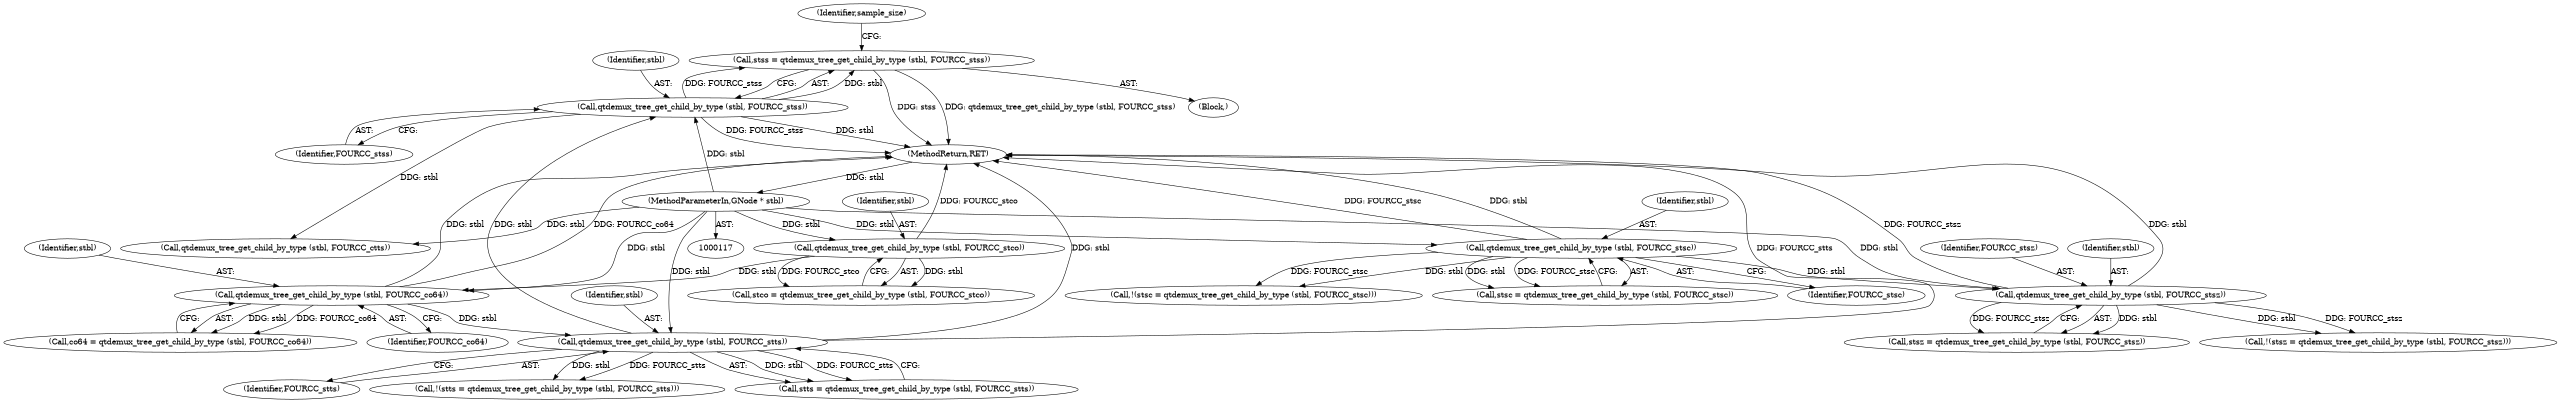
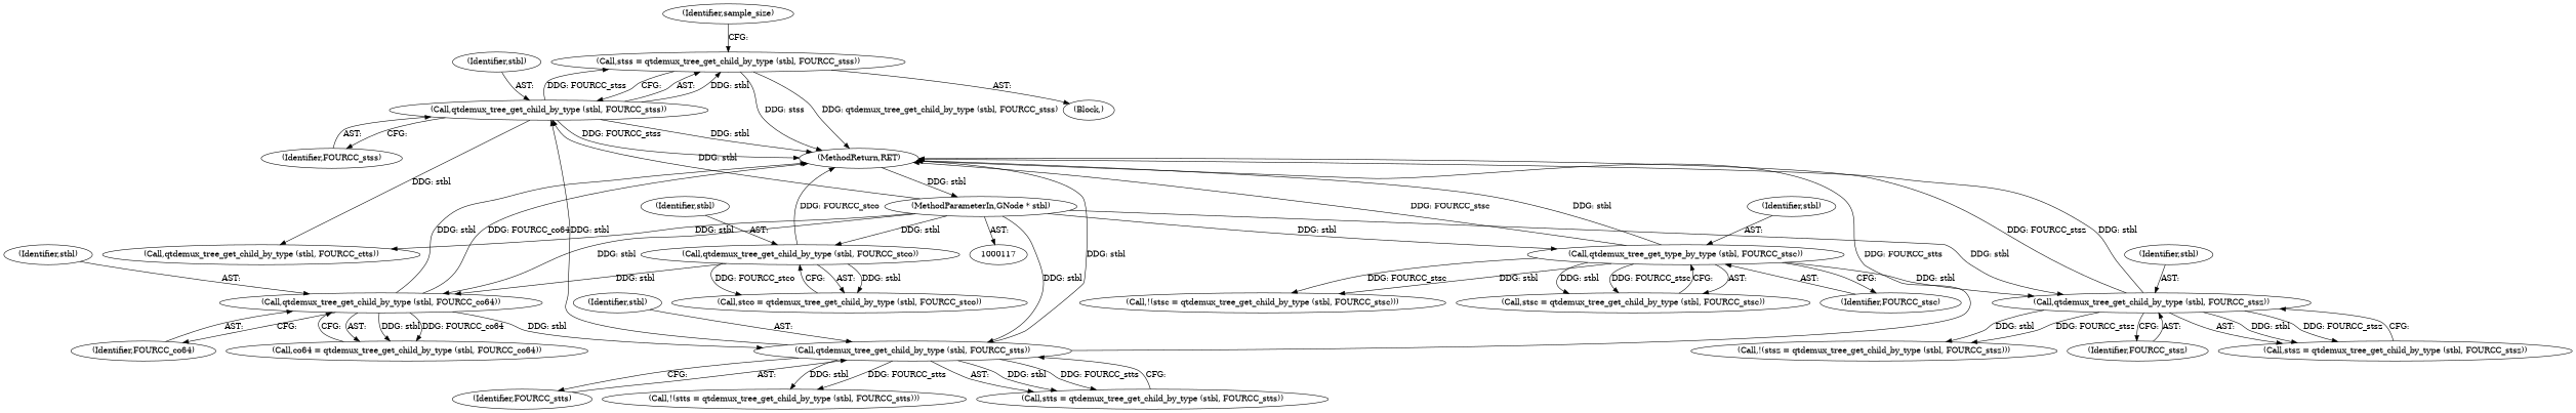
  digraph {
    fontname="DejaVu Serif"
    node [fontname="DejaVu Serif"]
    edge [fontname="DejaVu Serif"]
    n1 [label="(Call,stss = qtdemux_tree_get_child_by_type (stbl, FOURCC_stss))"]
    n2 [label="(Call,qtdemux_tree_get_child_by_type (stbl, FOURCC_stss))"]
    n3 [label="(MethodReturn,RET)"]
    n4 [label="(Block,)"]
    n5 [label="(Identifier,FOURCC_stss)"]
    n6 [label="(Call,qtdemux_tree_get_child_by_type (stbl, FOURCC_ctts))"]
    n7 [label="(MethodParameterIn,GNode * stbl)"]
    n8 [label="(Call,qtdemux_tree_get_child_by_type (stbl, FOURCC_stts))"]
    n9 [label="(Identifier,FOURCC_stts)"]
    n10 [label="(Call,!(stts = qtdemux_tree_get_child_by_type (stbl, FOURCC_stts)))"]
    n11 [label="(Call,stts = qtdemux_tree_get_child_by_type (stbl, FOURCC_stts))"]
    n12 [label="(Call,qtdemux_tree_get_child_by_type (stbl, FOURCC_co64))"]
    n13 [label="(Identifier,FOURCC_co64)"]
    n14 [label="(Call,co64 = qtdemux_tree_get_child_by_type (stbl, FOURCC_co64))"]
    n15 [label="(Call,qtdemux_tree_get_child_by_type (stbl, FOURCC_stco))"]
    n16 [label="(Call,stco = qtdemux_tree_get_child_by_type (stbl, FOURCC_stco))"]
    n17 [label="(Call,qtdemux_tree_get_child_by_type (stbl, FOURCC_stsz))"]
    n18 [label="(Call,stsz = qtdemux_tree_get_child_by_type (stbl, FOURCC_stsz))"]
    n19 [label="(Call,!(stsz = qtdemux_tree_get_child_by_type (stbl, FOURCC_stsz)))"]
    n20 [label="(Identifier,FOURCC_stsz)"]
-   n21 [label="(Call,qtdemux_tree_get_child_by_type (stbl, FOURCC_stsc))"]
+   n21 [label="(Call,qtdemux_tree_get_type_by_type (stbl, FOURCC_stsc))"]
    n22 [label="(Call,!(stsc = qtdemux_tree_get_child_by_type (stbl, FOURCC_stsc)))"]
    n23 [label="(Call,stsc = qtdemux_tree_get_child_by_type (stbl, FOURCC_stsc))"]
    n24 [label="(Identifier,FOURCC_stsc)"]
    1000117
    n26 [label="(Identifier,stbl)"]
    n27 [label="(Identifier,stbl)"]
    n28 [label="(Identifier,stbl)"]
    n29 [label="(Identifier,sample_size)"]
    n30 [label="(Identifier,stbl)"]
    n31 [label="(Identifier,stbl)"]
    n32 [label="(Identifier,stbl)"]
    n1 -> n2 [label="CFG: "]
    n1 -> n3 [label="DDG: stss"]
    n1 -> n3 [label="DDG: qtdemux_tree_get_child_by_type (stbl, FOURCC_stss)"]
    n1 -> n4 [label="AST: "]
    n2 -> n1 [label="AST: "]
    n2 -> n1 [label="DDG: stbl"]
    n2 -> n1 [label="DDG: FOURCC_stss"]
    n2 -> n3 [label="DDG: stbl"]
    n2 -> n3 [label="DDG: FOURCC_stss"]
    n2 -> n5 [label="CFG: "]
    n2 -> n6 [label="DDG: stbl"]
    n3 -> n7 [label="DDG: stbl"]
    n5 -> n2 [label="AST: "]
    n7 -> n2 [label="DDG: stbl"]
    n7 -> n6 [label="DDG: stbl"]
    n7 -> n8 [label="DDG: stbl"]
    n7 -> n12 [label="DDG: stbl"]
    n7 -> n15 [label="DDG: stbl"]
    n7 -> n17 [label="DDG: stbl"]
    n7 -> n21 [label="DDG: stbl"]
    n7 -> 1000117 [label="AST: "]
    n8 -> n2 [label="DDG: stbl"]
    n8 -> n3 [label="DDG: stbl"]
    n8 -> n3 [label="DDG: FOURCC_stts"]
    n8 -> n9 [label="CFG: "]
    n8 -> n10 [label="DDG: stbl"]
    n8 -> n10 [label="DDG: FOURCC_stts"]
    n8 -> n11 [label="AST: "]
    n8 -> n11 [label="DDG: stbl"]
    n8 -> n11 [label="DDG: FOURCC_stts"]
    n9 -> n8 [label="AST: "]
    n11 -> n8 [label="CFG: "]
    n12 -> n3 [label="DDG: FOURCC_co64"]
    n12 -> n3 [label="DDG: stbl"]
    n12 -> n8 [label="DDG: stbl"]
    n12 -> n13 [label="CFG: "]
    n12 -> n14 [label="AST: "]
    n12 -> n14 [label="DDG: stbl"]
    n12 -> n14 [label="DDG: FOURCC_co64"]
    n13 -> n12 [label="AST: "]
    n14 -> n12 [label="CFG: "]
    n15 -> n3 [label="DDG: FOURCC_stco"]
    n15 -> n12 [label="DDG: stbl"]
    n15 -> n16 [label="AST: "]
    n15 -> n16 [label="DDG: stbl"]
    n15 -> n16 [label="DDG: FOURCC_stco"]
    n16 -> n15 [label="CFG: "]
    n17 -> n3 [label="DDG: FOURCC_stsz"]
    n17 -> n3 [label="DDG: stbl"]
    n17 -> n18 [label="AST: "]
    n17 -> n18 [label="DDG: stbl"]
    n17 -> n18 [label="DDG: FOURCC_stsz"]
    n17 -> n19 [label="DDG: stbl"]
    n17 -> n19 [label="DDG: FOURCC_stsz"]
+   n17 -> n20 [label="CFG: "]
    n18 -> n17 [label="CFG: "]
    n20 -> n17 [label="AST: "]
    n21 -> n3 [label="DDG: FOURCC_stsc"]
    n21 -> n3 [label="DDG: stbl"]
    n21 -> n17 [label="DDG: stbl"]
    n21 -> n22 [label="DDG: stbl"]
    n21 -> n22 [label="DDG: FOURCC_stsc"]
    n21 -> n23 [label="AST: "]
    n21 -> n23 [label="DDG: stbl"]
    n21 -> n23 [label="DDG: FOURCC_stsc"]
    n21 -> n24 [label="CFG: "]
    n23 -> n21 [label="CFG: "]
    n24 -> n21 [label="AST: "]
    n26 -> n12 [label="AST: "]
    n27 -> n15 [label="AST: "]
    n28 -> n21 [label="AST: "]
    n29 -> n1 [label="CFG: "]
    n30 -> n2 [label="AST: "]
    n31 -> n17 [label="AST: "]
    n32 -> n8 [label="AST: "]
  }
